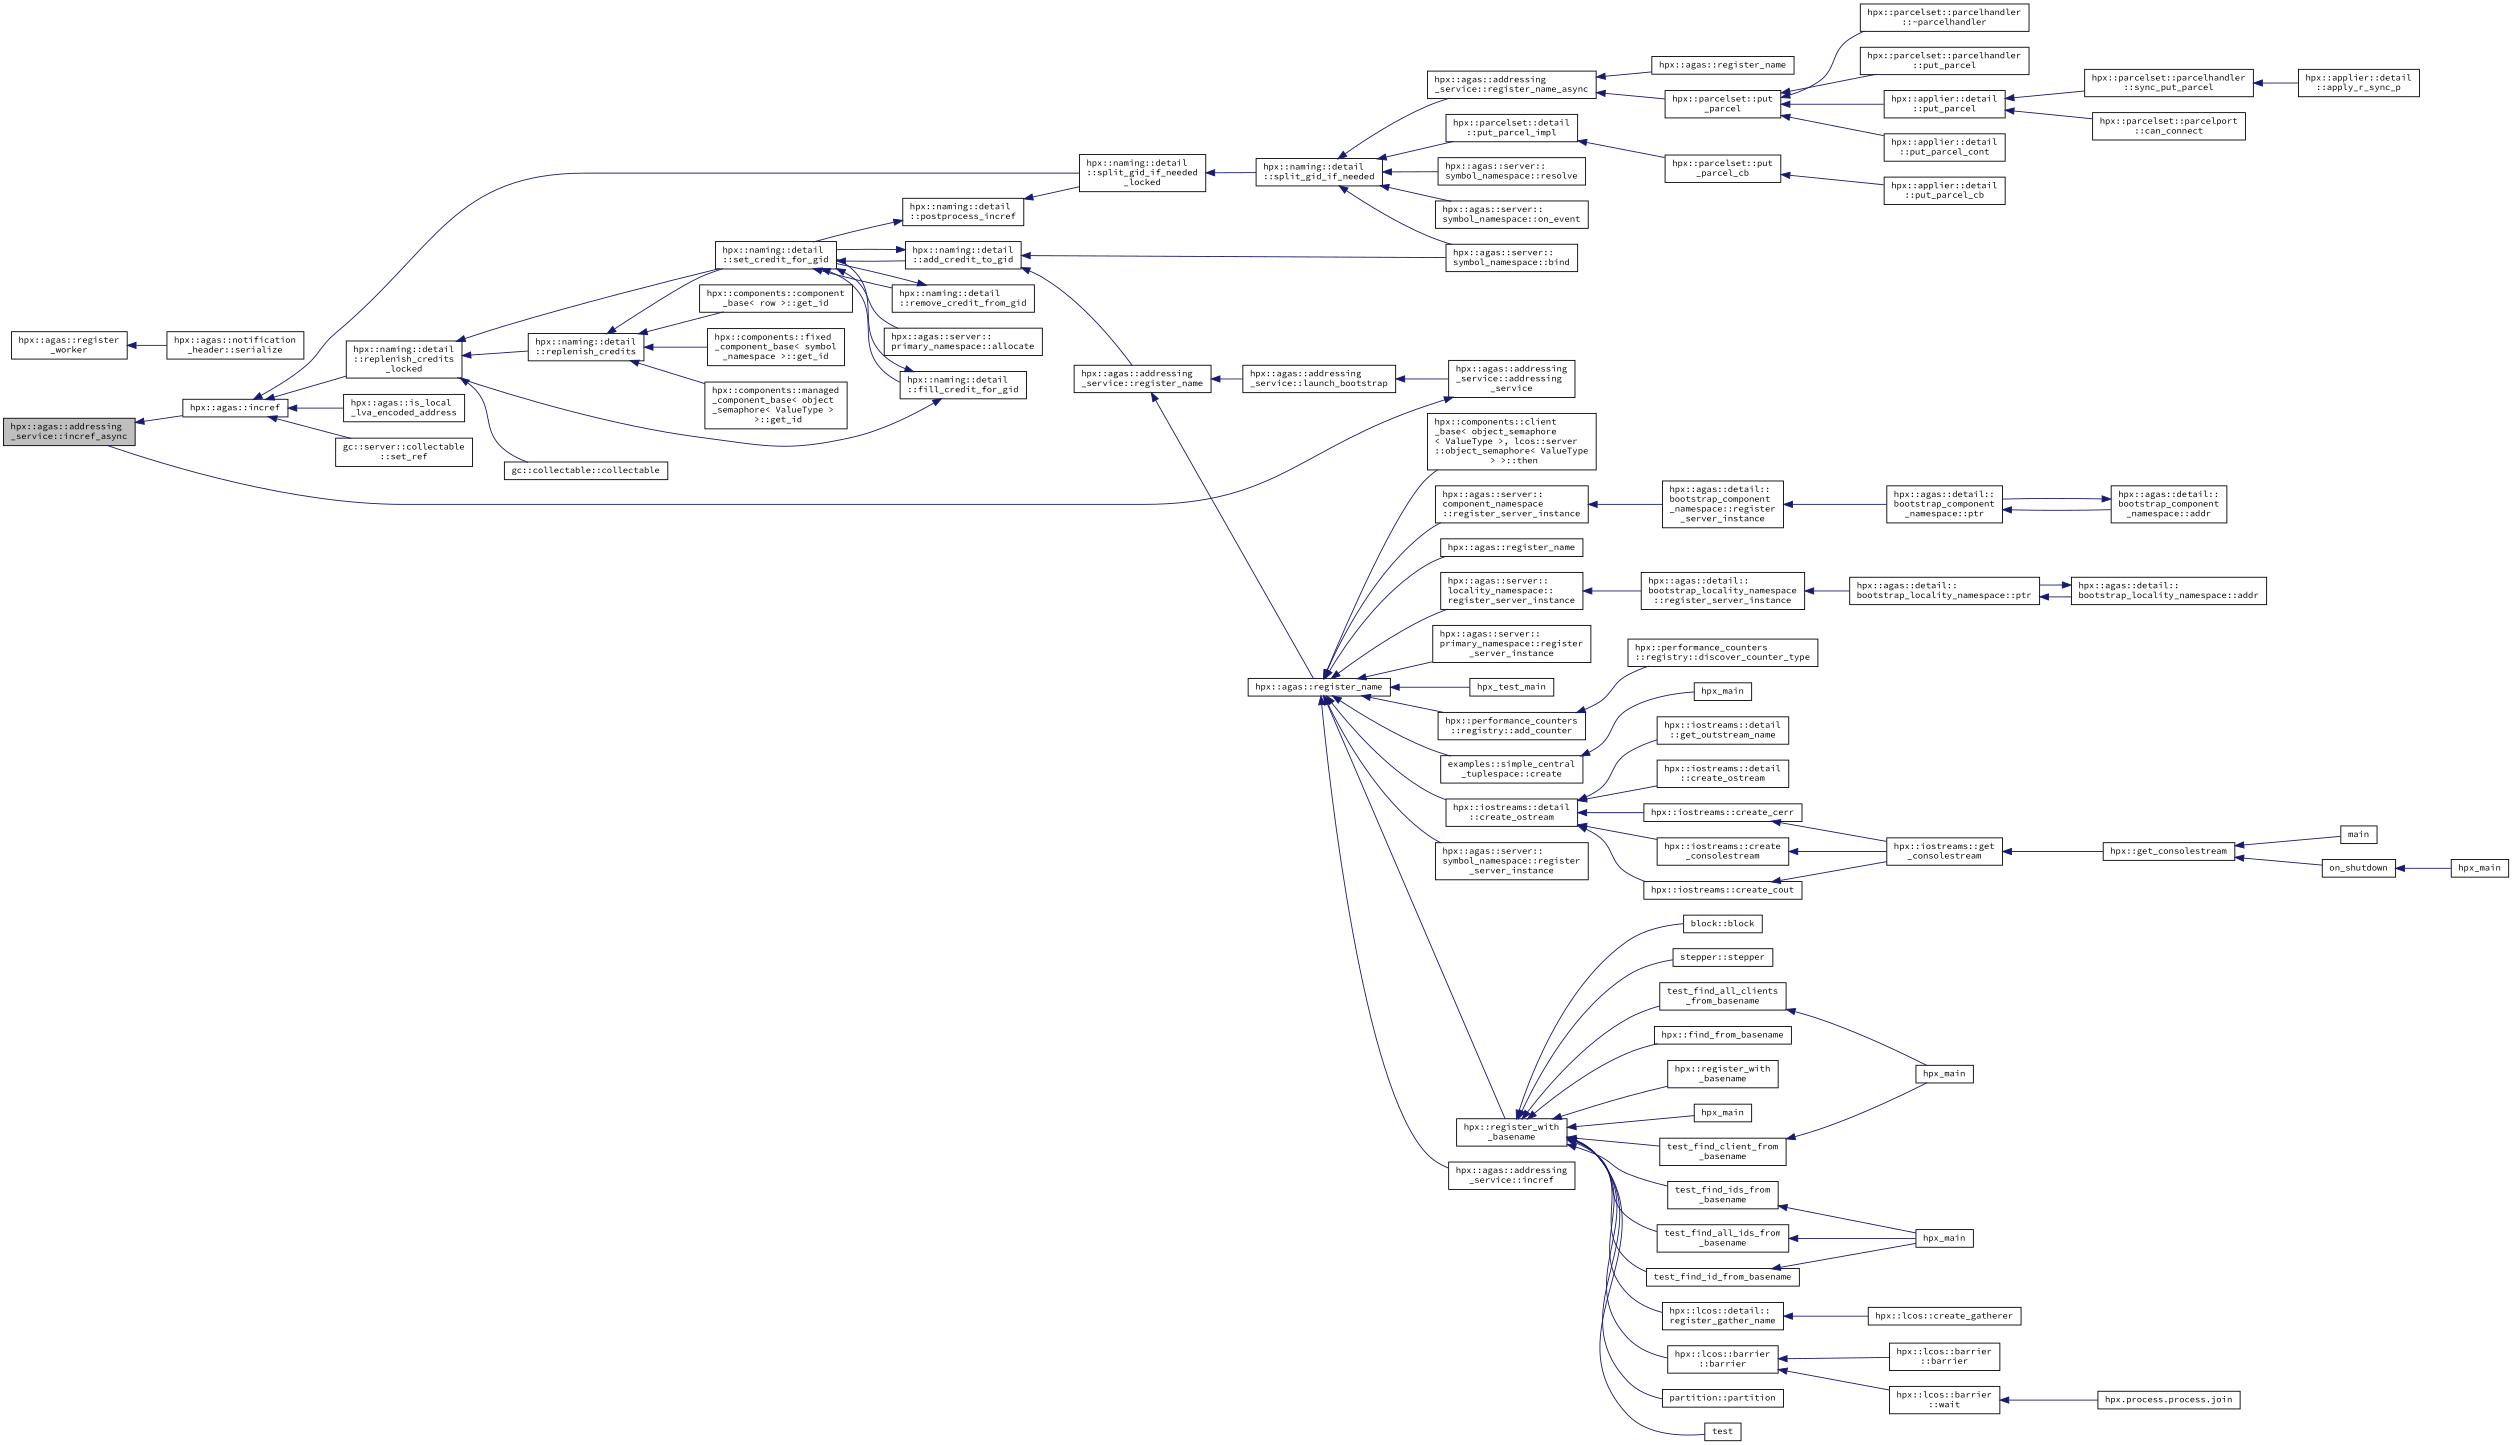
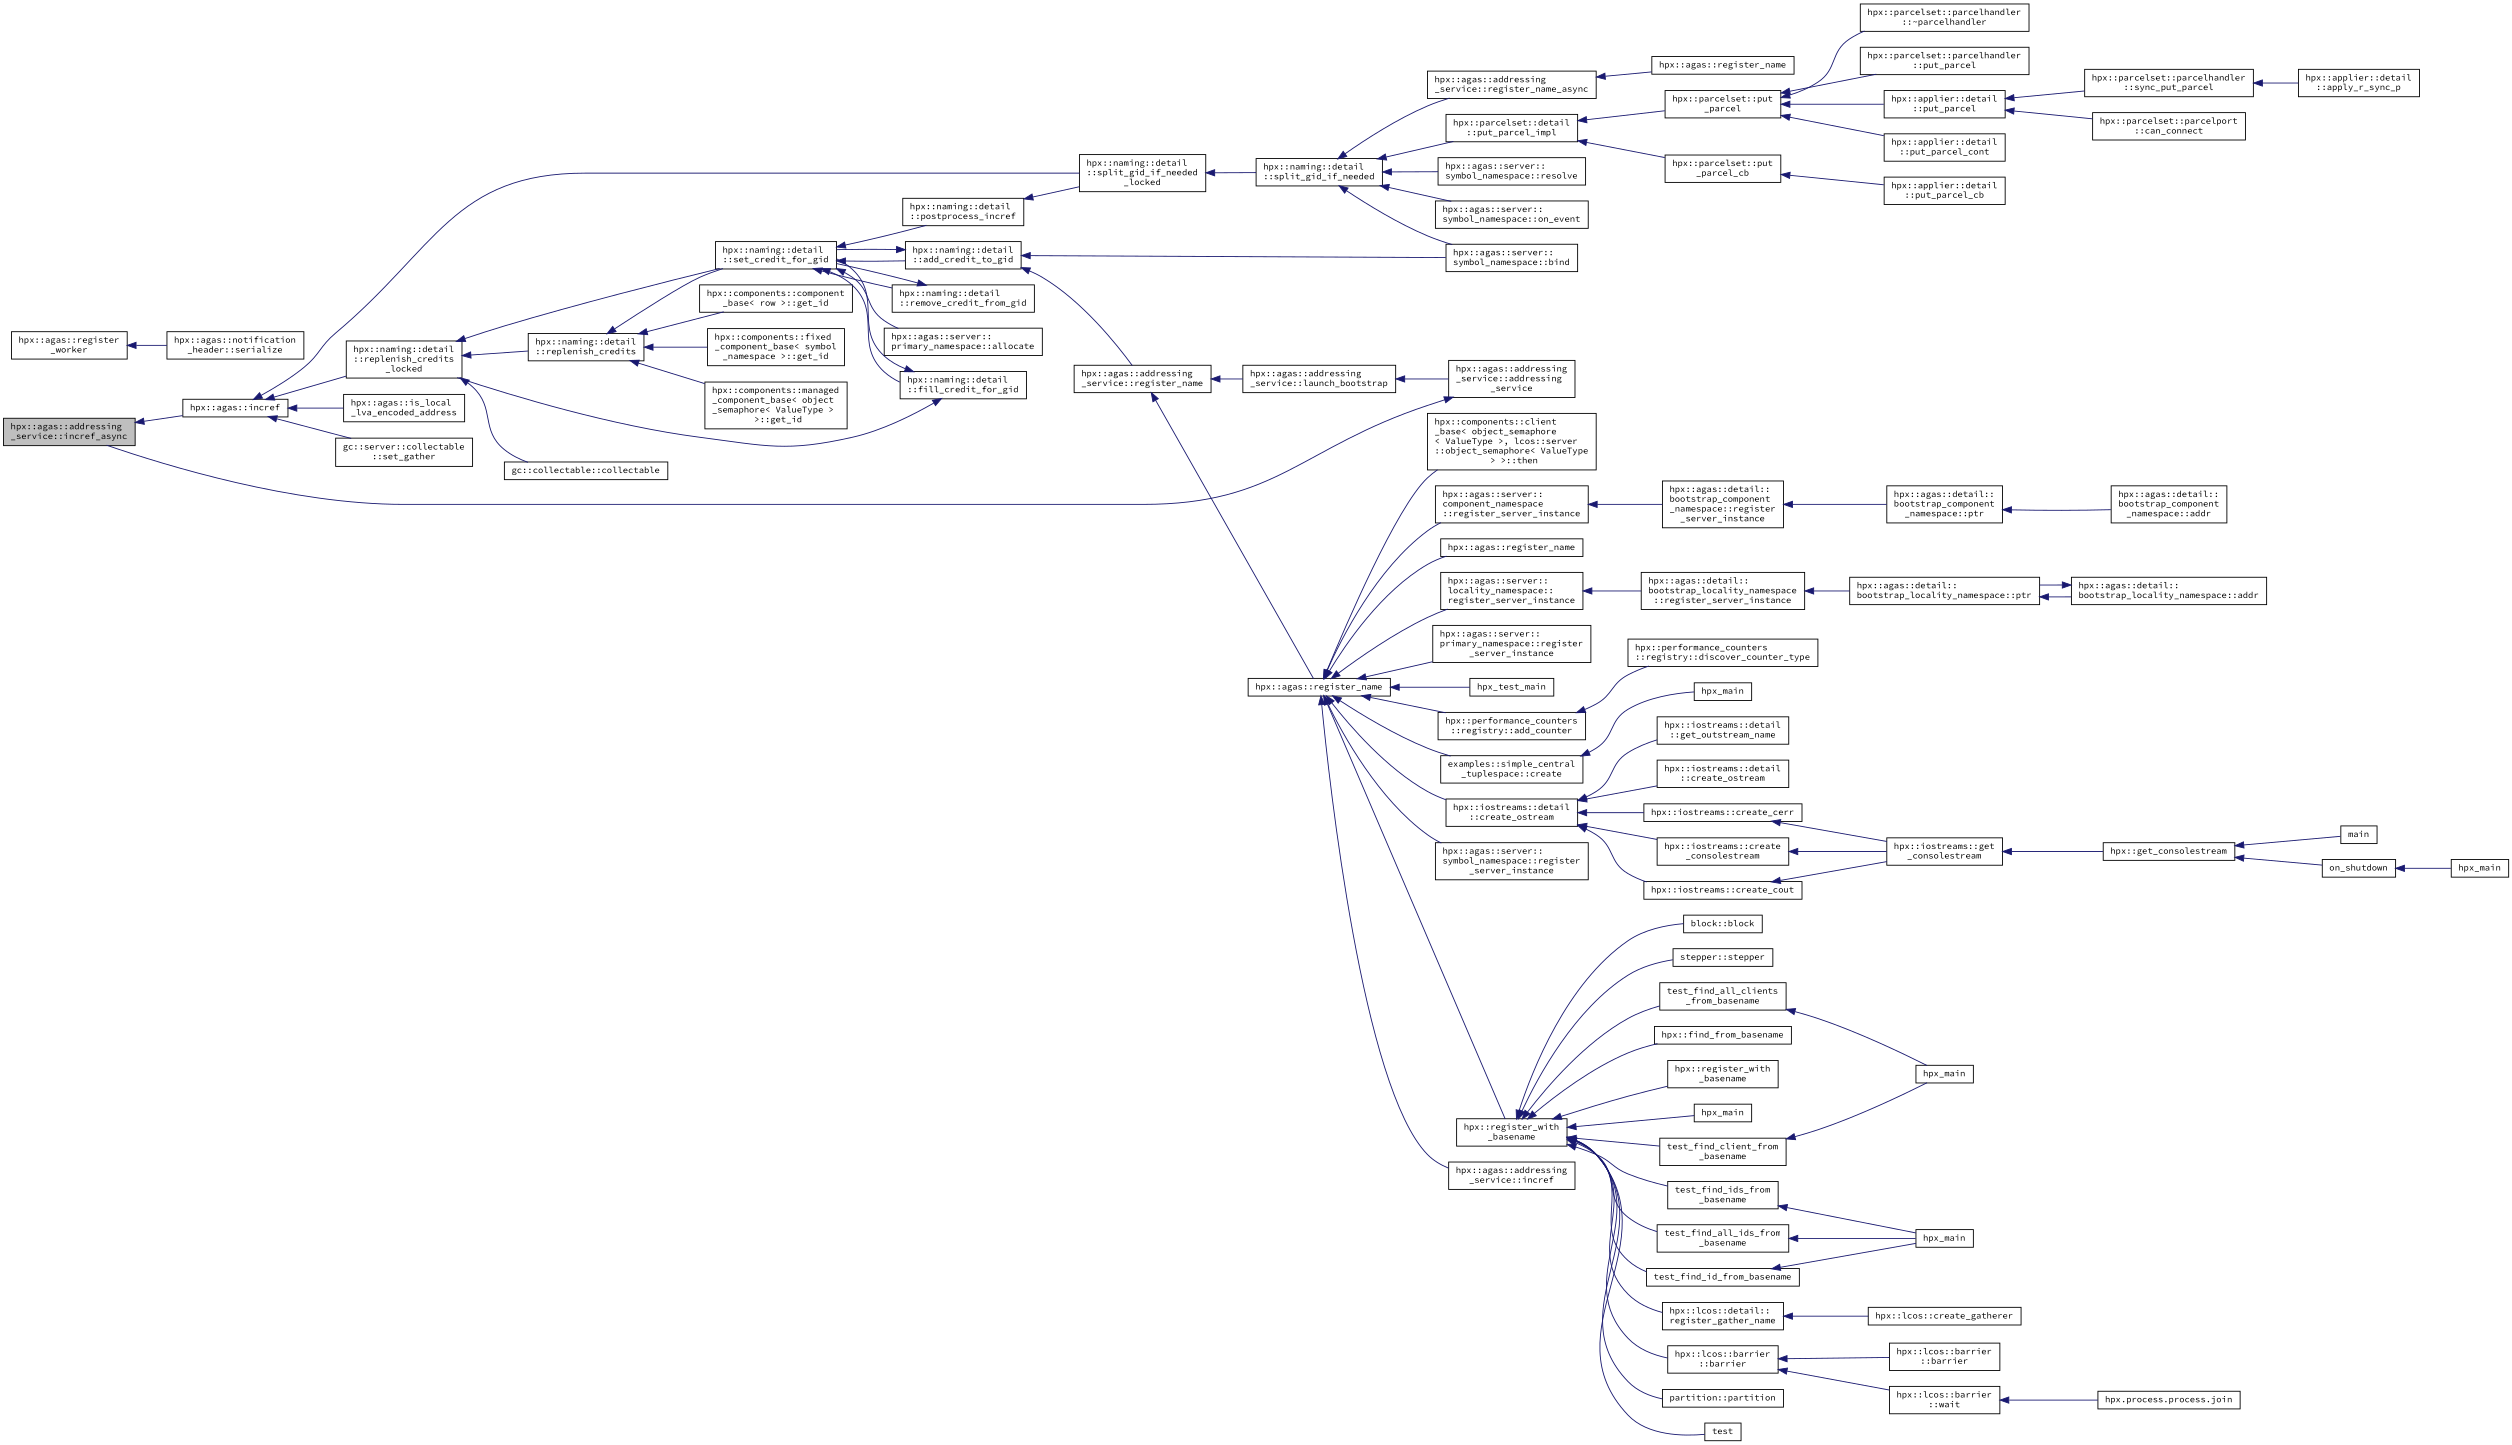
  digraph {
    fontname="Source Code Pro"
    rankdir=LR
    node [color=black fillcolor=white fontname="Source Code Pro" fontsize=10 shape=record style=filled]
    edge [color=midnightblue dir=back fontname="Source Code Pro" fontsize=10 labelfontname=Helvetica labelfontsize=10 style=solid]
    n1 [fillcolor=grey75 fontcolor=black height=0.2 label="hpx::agas::addressing\l_service::incref_async" width=0.4]
    n2 [height=0.2 label="hpx::agas::incref" width=0.4]
    n3 [height=0.2 label="hpx::agas::is_local\l_lva_encoded_address" width=0.4]
-   n4 [height=0.2 label="gc::server::collectable\l::set_ref" width=0.4]
+   n4 [height=0.2 label="gc::server::collectable\l::set_gather" width=0.4]
    n5 [height=0.2 label="hpx::naming::detail\l::split_gid_if_needed\l_locked" width=0.4]
    n6 [height=0.2 label="hpx::naming::detail\l::replenish_credits\l_locked" width=0.4]
    n7 [height=0.2 label="gc::collectable::collectable" width=0.4]
    n8 [height=0.2 label="hpx::naming::detail\l::split_gid_if_needed" width=0.4]
    n9 [height=0.2 label="hpx::naming::detail\l::replenish_credits" width=0.4]
    n10 [height=0.2 label="hpx::naming::detail\l::set_credit_for_gid" width=0.4]
    n11 [height=0.2 label="hpx::agas::addressing\l_service::register_name_async" width=0.4]
    n12 [height=0.2 label="hpx::parcelset::detail\l::put_parcel_impl" width=0.4]
    n13 [height=0.2 label="hpx::agas::server::\lsymbol_namespace::bind" width=0.4]
    n14 [height=0.2 label="hpx::agas::server::\lsymbol_namespace::resolve" width=0.4]
    n15 [height=0.2 label="hpx::agas::server::\lsymbol_namespace::on_event" width=0.4]
    n16 [height=0.2 label="hpx::agas::register_name" width=0.4]
    n17 [height=0.2 label="hpx::parcelset::put\l_parcel" width=0.4]
    n18 [height=0.2 label="hpx::parcelset::put\l_parcel_cb" width=0.4]
    n19 [height=0.2 label="hpx::applier::detail\l::put_parcel" width=0.4]
    n20 [height=0.2 label="hpx::applier::detail\l::put_parcel_cont" width=0.4]
    n21 [height=0.2 label="hpx::parcelset::parcelhandler\l::~parcelhandler" width=0.4]
    n22 [height=0.2 label="hpx::parcelset::parcelhandler\l::put_parcel" width=0.4]
    n23 [height=0.2 label="hpx::applier::detail\l::put_parcel_cb" width=0.4]
    n24 [height=0.2 label="hpx::parcelset::parcelhandler\l::sync_put_parcel" width=0.4]
    n25 [height=0.2 label="hpx::parcelset::parcelport\l::can_connect" width=0.4]
    n26 [height=0.2 label="hpx::applier::detail\l::apply_r_sync_p" width=0.4]
    n27 [height=0.2 label="hpx::agas::register\l_worker" width=0.4]
    n28 [height=0.2 label="hpx::agas::notification\l_header::serialize" width=0.4]
    n29 [height=0.2 label="hpx::components::component\l_base\< row \>::get_id" width=0.4]
    n30 [height=0.2 label="hpx::components::fixed\l_component_base\< symbol\l_namespace \>::get_id" width=0.4]
    n31 [height=0.2 label="hpx::components::managed\l_component_base\< object\l_semaphore\< ValueType \>\l \>::get_id" width=0.4]
    n32 [height=0.2 label="hpx::naming::detail\l::postprocess_incref" width=0.4]
    n33 [height=0.2 label="hpx::naming::detail\l::add_credit_to_gid" width=0.4]
    n34 [height=0.2 label="hpx::naming::detail\l::remove_credit_from_gid" width=0.4]
    n35 [height=0.2 label="hpx::naming::detail\l::fill_credit_for_gid" width=0.4]
    n36 [height=0.2 label="hpx::agas::server::\lprimary_namespace::allocate" width=0.4]
    n37 [height=0.2 label="hpx::agas::addressing\l_service::register_name" width=0.4]
    n38 [height=0.2 label="hpx::agas::addressing\l_service::launch_bootstrap" width=0.4]
    n39 [height=0.2 label="hpx::agas::register_name" width=0.4]
    n40 [height=0.2 label="hpx::agas::addressing\l_service::addressing\l_service" width=0.4]
    n41 [height=0.2 label="hpx::register_with\l_basename" width=0.4]
    n42 [height=0.2 label="hpx::agas::addressing\l_service::incref" width=0.4]
    n43 [height=0.2 label="hpx::components::client\l_base\< object_semaphore\l\< ValueType \>, lcos::server\l::object_semaphore\< ValueType\l \> \>::then" width=0.4]
    n44 [height=0.2 label="hpx::agas::server::\lcomponent_namespace\l::register_server_instance" width=0.4]
    n45 [height=0.2 label="hpx::agas::register_name" width=0.4]
    n46 [height=0.2 label="hpx::agas::server::\llocality_namespace::\lregister_server_instance" width=0.4]
    n47 [height=0.2 label="hpx::agas::server::\lprimary_namespace::register\l_server_instance" width=0.4]
    n48 [height=0.2 label=hpx_test_main width=0.4]
    n49 [height=0.2 label="hpx::performance_counters\l::registry::add_counter" width=0.4]
    n50 [height=0.2 label="examples::simple_central\l_tuplespace::create" width=0.4]
    n51 [height=0.2 label="hpx::iostreams::detail\l::create_ostream" width=0.4]
    n52 [height=0.2 label="hpx::agas::server::\lsymbol_namespace::register\l_server_instance" width=0.4]
    n53 [height=0.2 label="stepper::stepper" width=0.4]
    n54 [height=0.2 label="hpx::lcos::barrier\l::barrier" width=0.4]
    n55 [height=0.2 label="hpx::find_from_basename" width=0.4]
    n56 [height=0.2 label="hpx::register_with\l_basename" width=0.4]
    n57 [height=0.2 label=hpx_main width=0.4]
    n58 [height=0.2 label="test_find_all_clients\l_from_basename" width=0.4]
    n59 [height=0.2 label="test_find_client_from\l_basename" width=0.4]
    n60 [height=0.2 label="test_find_all_ids_from\l_basename" width=0.4]
    n61 [height=0.2 label="test_find_ids_from\l_basename" width=0.4]
    n62 [height=0.2 label=test_find_id_from_basename width=0.4]
    n63 [height=0.2 label="hpx::lcos::detail::\lregister_gather_name" width=0.4]
    n64 [height=0.2 label="partition::partition" width=0.4]
    n65 [height=0.2 label=test width=0.4]
    n66 [height=0.2 label="block::block" width=0.4]
    n67 [height=0.2 label="hpx::agas::detail::\lbootstrap_component\l_namespace::register\l_server_instance" width=0.4]
    n68 [height=0.2 label="hpx::agas::detail::\lbootstrap_locality_namespace\l::register_server_instance" width=0.4]
    n69 [height=0.2 label="hpx::performance_counters\l::registry::discover_counter_type" width=0.4]
    n70 [height=0.2 label=hpx_main width=0.4]
    n71 [height=0.2 label="hpx::iostreams::detail\l::get_outstream_name" width=0.4]
    n72 [height=0.2 label="hpx::iostreams::detail\l::create_ostream" width=0.4]
    n73 [height=0.2 label="hpx::iostreams::create_cout" width=0.4]
    n74 [height=0.2 label="hpx::iostreams::create_cerr" width=0.4]
    n75 [height=0.2 label="hpx::iostreams::create\l_consolestream" width=0.4]
    n76 [height=0.2 label="hpx::lcos::barrier\l::barrier" width=0.4]
    n77 [height=0.2 label="hpx::lcos::barrier\l::wait" width=0.4]
    n78 [height=0.2 label=hpx_main width=0.4]
    n79 [height=0.2 label=hpx_main width=0.4]
    n80 [height=0.2 label="hpx::lcos::create_gatherer" width=0.4]
    n81 [height=0.2 label="hpx.process.process.join" width=0.4]
    n82 [height=0.2 label="hpx::agas::detail::\lbootstrap_component\l_namespace::ptr" width=0.4]
    n83 [height=0.2 label="hpx::agas::detail::\lbootstrap_component\l_namespace::addr" width=0.4]
    n84 [height=0.2 label="hpx::agas::detail::\lbootstrap_locality_namespace::ptr" width=0.4]
    n85 [height=0.2 label="hpx::agas::detail::\lbootstrap_locality_namespace::addr" width=0.4]
    n86 [height=0.2 label="hpx::iostreams::get\l_consolestream" width=0.4]
    n87 [height=0.2 label="hpx::get_consolestream" width=0.4]
    n88 [height=0.2 label=main width=0.4]
    n89 [height=0.2 label=on_shutdown width=0.4]
    n90 [height=0.2 label=hpx_main width=0.4]
    n1 -> n2
    n2 -> n3
    n2 -> n4
    n2 -> n5
    n2 -> n6
    n5 -> n8
    n6 -> n7
    n6 -> n9
    n6 -> n10
    n8 -> n11
    n8 -> n12
    n8 -> n13
    n8 -> n14
    n8 -> n15
    n9 -> n10
    n9 -> n29
    n9 -> n30
    n9 -> n31
-   n32 -> n10
+   n10 -> n32
    n10 -> n33
    n10 -> n34
    n10 -> n35
    n10 -> n36
    n11 -> n16
-   n11 -> n17
+   n12 -> n17
    n12 -> n18
    n17 -> n19
    n17 -> n20
    n17 -> n21
    n17 -> n22
    n18 -> n23
    n19 -> n24
    n19 -> n25
    n24 -> n26
    n27 -> n28
    n32 -> n5
    n33 -> n10
    n33 -> n13
    n33 -> n37
    n34 -> n10
    n35 -> n6
    n35 -> n10
    n37 -> n38
    n37 -> n39
    n38 -> n40
    n39 -> n41
    n39 -> n42
    n39 -> n43
    n39 -> n44
    n39 -> n45
    n39 -> n46
    n39 -> n47
    n39 -> n48
    n39 -> n49
    n39 -> n50
    n39 -> n51
    n39 -> n52
    n40 -> n1
    n41 -> n53
    n41 -> n54
    n41 -> n55
    n41 -> n56
    n41 -> n57
    n41 -> n58
    n41 -> n59
    n41 -> n60
    n41 -> n61
    n41 -> n62
    n41 -> n63
    n41 -> n64
    n41 -> n65
    n41 -> n66
    n44 -> n67
    n46 -> n68
    n49 -> n69
    n50 -> n70
    n51 -> n71
    n51 -> n72
    n51 -> n73
    n51 -> n74
    n51 -> n75
    n54 -> n76
    n54 -> n77
    n58 -> n78
    n59 -> n78
    n60 -> n79
    n61 -> n79
    n62 -> n79
    n63 -> n80
    n67 -> n82
    n68 -> n84
    n73 -> n86
    n74 -> n86
    n75 -> n86
    n77 -> n81
    n82 -> n83
-   n83 -> n82
    n84 -> n85
    n85 -> n84
    n86 -> n87
    n87 -> n88
    n87 -> n89
    n89 -> n90
  }
